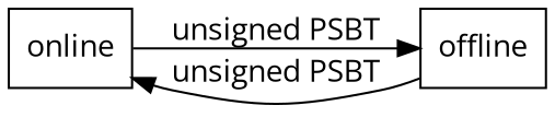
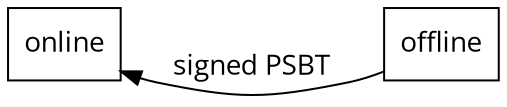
  digraph {
    rankdir=LR
    fontname="Open Sans"
    node [shape=box fontname="Open Sans"]
    edge [fontname="Open Sans"]
    n1 [label=online]
    n2 [label=offline]
-   n1 -> n2 [label="unsigned PSBT"]
-   n2 -> n1 [label="unsigned PSBT"]
+   n2 -> n1 [label="signed PSBT"]
  }
